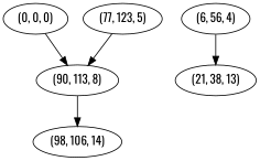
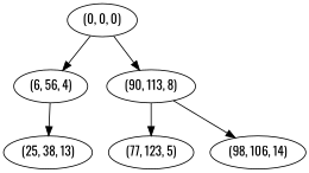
  digraph {
    fontname=Oswald
    node [fontname=Oswald]
    edge [fontname=Oswald]
    "(0, 0, 0)"
    "(6, 56, 4)"
    "(90, 113, 8)"
-   "(25, 38, 13)" [label="(21, 38, 13)"]
+   "(25, 38, 13)"
    "(77, 123, 5)"
    n6 [label="(98, 106, 14)"]
+   "(0, 0, 0)" -> "(6, 56, 4)"
    "(0, 0, 0)" -> "(90, 113, 8)"
    "(6, 56, 4)" -> "(25, 38, 13)"
    "(90, 113, 8)" -> n6
-   "(77, 123, 5)" -> "(90, 113, 8)"
+   "(90, 113, 8)" -> "(77, 123, 5)"
  }
